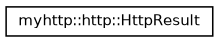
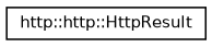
  digraph {
    rankdir=LR
-   n1 [color=black fillcolor=white fontname=Helvetica fontsize=10 height=0.2 label="myhttp::http::HttpResult" shape=record style=filled width=0.4]
+   n1 [color=black fillcolor=white fontname=Helvetica fontsize=10 height=0.2 label="http::http::HttpResult" shape=record style=filled width=0.4]
  }
